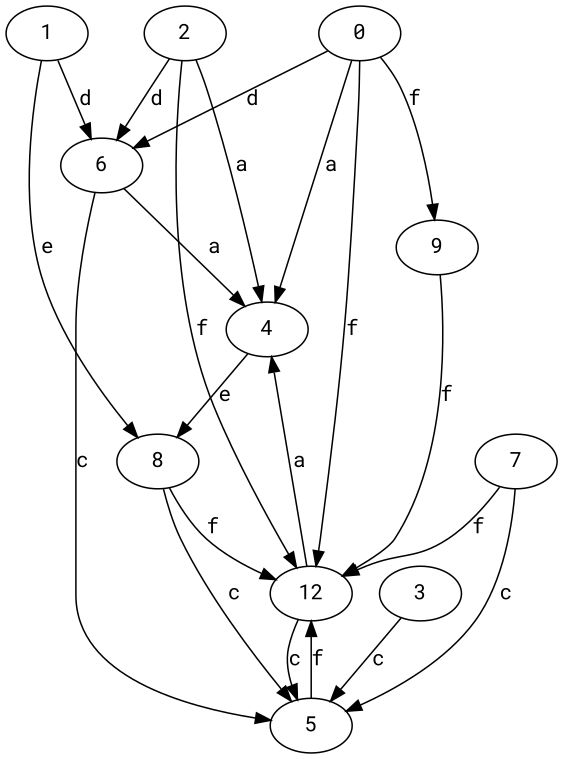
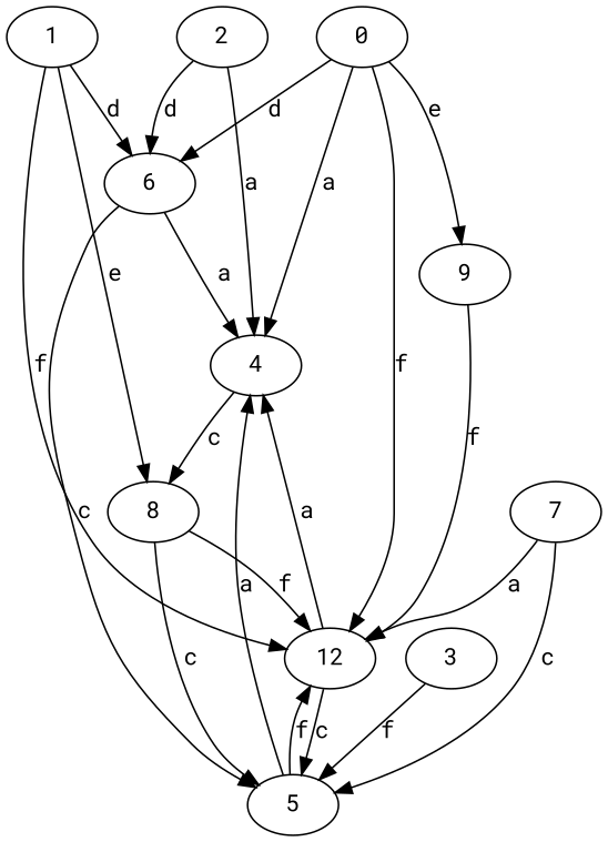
  strict digraph {
    fontname="Roboto Mono"
    node [fontname="Roboto Mono"]
    edge [fontname="Roboto Mono"]
    1
    6
    8
    n4 [label=12]
    4
    5
    2
    3
    0
    9
    7
    1 -> 6 [label=d]
    1 -> 8 [label=e]
-   2 -> n4 [label=f]
+   1 -> n4 [label=f]
    6 -> 4 [label=a]
    6 -> 5 [label=c]
    8 -> n4 [label=f]
    8 -> 5 [label=c]
    n4 -> 4 [label=a]
    n4 -> 5 [label=c]
-   4 -> 8 [label=e]
+   4 -> 8 [label=c]
    5 -> n4 [label=f]
+   5 -> 4 [label=a]
    2 -> 6 [label=d]
    2 -> 4 [label=a]
-   3 -> 5 [label=c]
+   3 -> 5 [label=f]
    0 -> 6 [label=d]
    0 -> n4 [label=f]
    0 -> 4 [label=a]
-   0 -> 9 [label=f]
+   0 -> 9 [label=e]
    9 -> n4 [label=f]
-   7 -> n4 [label=f]
+   7 -> n4 [label=a]
    7 -> 5 [label=c]
  }
